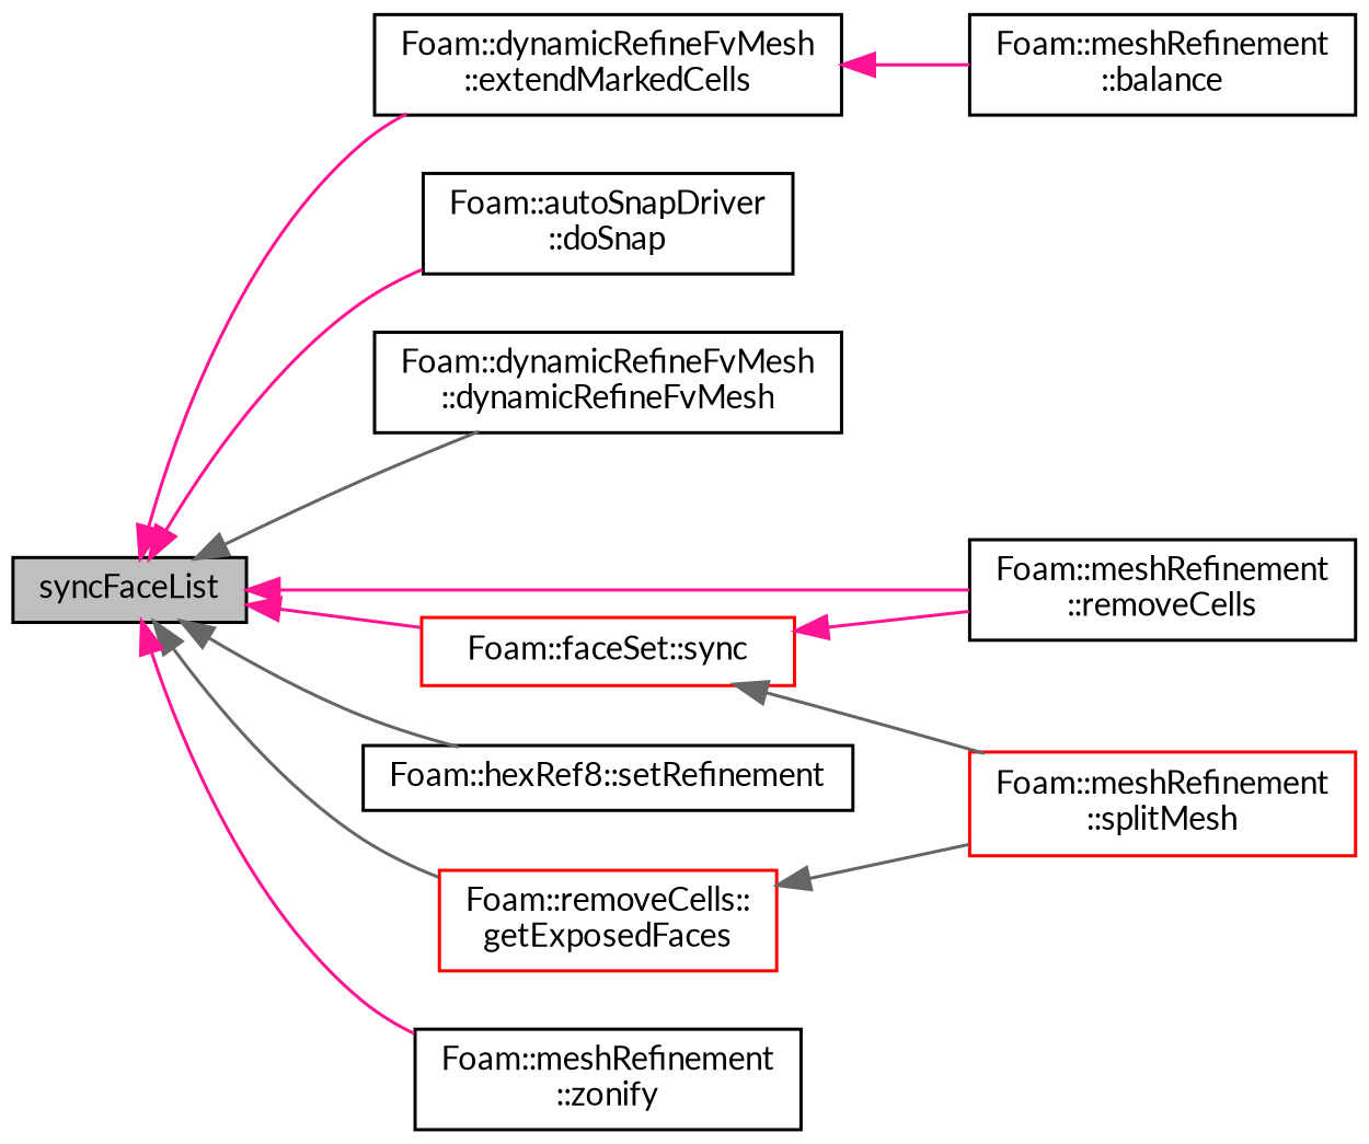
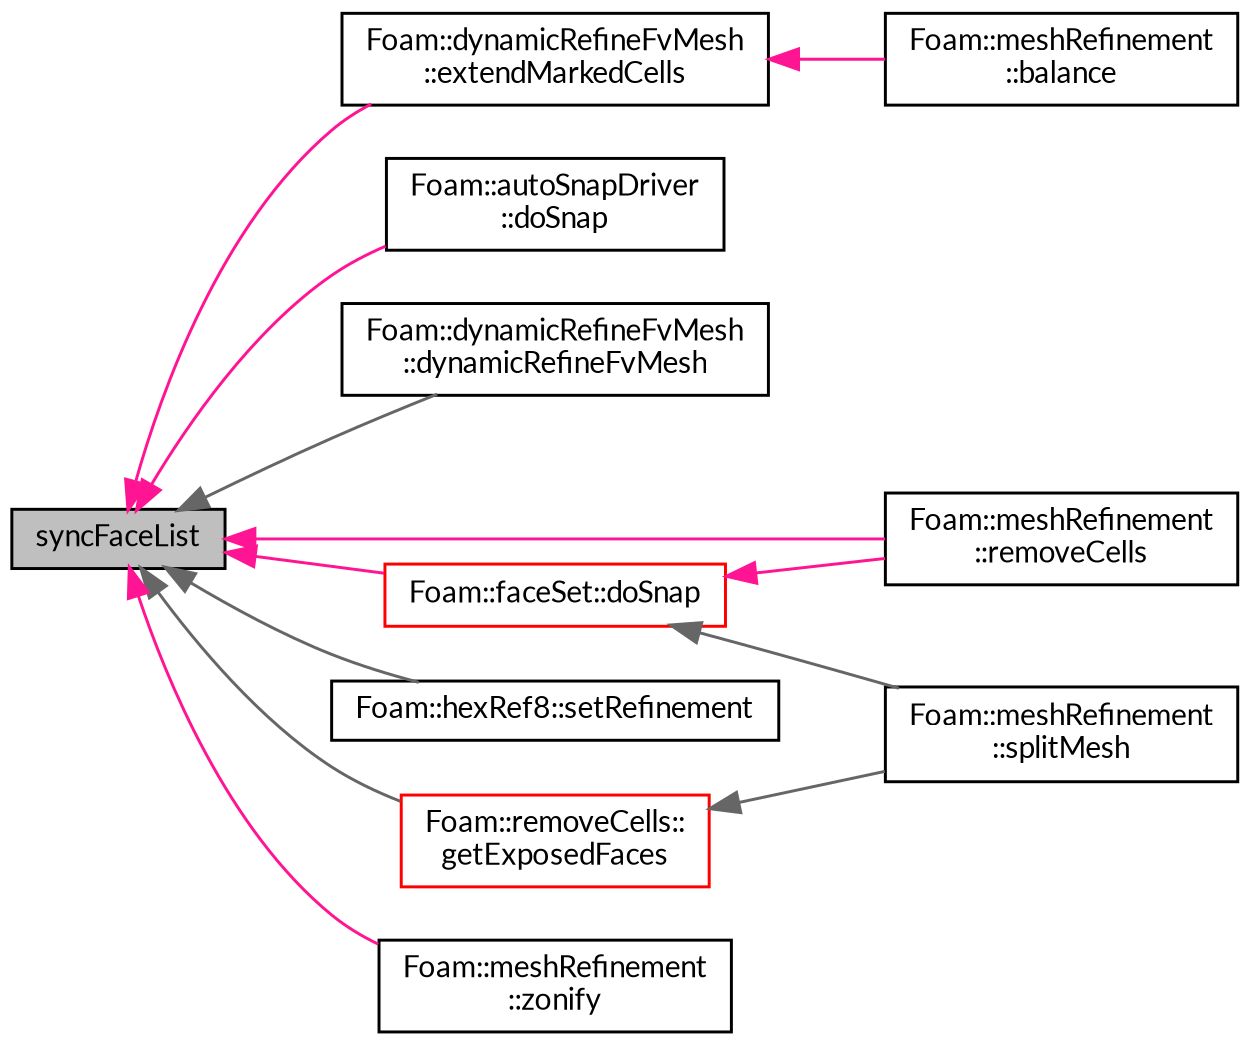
  digraph {
    fontname=Lato
    rankdir=LR
    node [color=black fontname=Lato fontsize=10 shape=record]
    edge [color=deeppink dir=back fontname=Lato fontsize=10 labelfontname=Helvetica labelfontsize=10 style=solid]
    n1 [fillcolor=grey75 fontcolor=black height=0.2 label=syncFaceList style=filled width=0.4]
    n2 [height=0.2 label="Foam::meshRefinement\l::removeCells" width=0.4]
    n3 [height=0.2 label="Foam::autoSnapDriver\l::doSnap" width=0.4]
    n4 [height=0.2 label="Foam::dynamicRefineFvMesh\l::dynamicRefineFvMesh" width=0.4]
    n5 [height=0.2 label="Foam::dynamicRefineFvMesh\l::extendMarkedCells" width=0.4]
    n6 [color=red height=0.2 label="Foam::removeCells::\lgetExposedFaces" width=0.4]
    n7 [height=0.2 label="Foam::hexRef8::setRefinement" width=0.4]
-   n8 [color=red height=0.2 label="Foam::faceSet::sync" width=0.4]
+   n8 [color=red height=0.2 label="Foam::faceSet::doSnap" width=0.4]
    n9 [height=0.2 label="Foam::meshRefinement\l::zonify" width=0.4]
    n10 [height=0.2 label="Foam::meshRefinement\l::balance" width=0.4]
-   n11 [color=red height=0.2 label="Foam::meshRefinement\l::splitMesh" width=0.4]
+   n11 [height=0.2 label="Foam::meshRefinement\l::splitMesh" width=0.4]
    n1 -> n2
    n1 -> n3
    n1 -> n4 [color=gray40]
    n1 -> n5
    n1 -> n6 [color=gray40]
    n1 -> n7 [color=gray40]
    n1 -> n8
    n1 -> n9
    n5 -> n10
    n6 -> n11 [color=gray40]
    n8 -> n2
    n8 -> n11 [color=gray40]
  }
